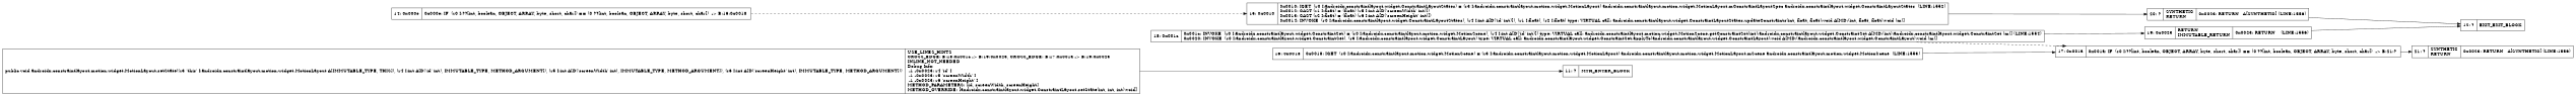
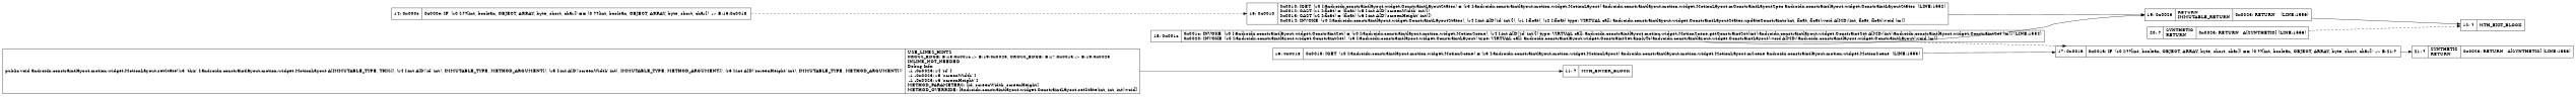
  digraph {
    rankdir=LR
    node [shape=record]
    n1 [label="{11\:\ ?|MTH_ENTER_BLOCK\l}"]
    n2 [label="{14\:\ 0x000e|0x000e: IF  (r0 I:??[int, boolean, OBJECT, ARRAY, byte, short, char]) == (0 ??[int, boolean, OBJECT, ARRAY, byte, short, char])  \-\> B:16:0x0018 \l}"]
    n3 [label="{15\:\ 0x0010|0x0010: IGET  (r0 I:androidx.constraintlayout.widget.ConstraintLayoutStates) = (r3 I:androidx.constraintlayout.motion.widget.MotionLayout) androidx.constraintlayout.motion.widget.MotionLayout.mConstraintLayoutSpec androidx.constraintlayout.widget.ConstraintLayoutStates  (LINE:1552)\l0x0012: CAST (r1 I:float) = (float) (r5 I:int A[D('screenWidth' int)]) \l0x0013: CAST (r2 I:float) = (float) (r6 I:int A[D('screenHeight' int)]) \l0x0014: INVOKE  (r0 I:androidx.constraintlayout.widget.ConstraintLayoutStates), (r4 I:int A[D('id' int)]), (r1 I:float), (r2 I:float) type: VIRTUAL call: androidx.constraintlayout.widget.ConstraintLayoutStates.updateConstraints(int, float, float):void A[MD:(int, float, float):void (m)]\l}"]
    n4 [label="{20\:\ ?|SYNTHETIC\lRETURN\l|0x0023: RETURN   A[SYNTHETIC] (LINE:1556)\l}"]
    n5 [label="{16\:\ 0x0018|0x0018: IGET  (r0 I:androidx.constraintlayout.motion.widget.MotionScene) = (r3 I:androidx.constraintlayout.motion.widget.MotionLayout) androidx.constraintlayout.motion.widget.MotionLayout.mScene androidx.constraintlayout.motion.widget.MotionScene  (LINE:1553)\l}"]
    n6 [label="{17\:\ 0x001a|0x001a: IF  (r0 I:??[int, boolean, OBJECT, ARRAY, byte, short, char]) == (0 ??[int, boolean, OBJECT, ARRAY, byte, short, char])  \-\> B:21:? \l}"]
-   n7 [label="{12\:\ ?|EXIT_EXIT_BLOCK\l}"]
+   n7 [label="{12\:\ ?|MTH_EXIT_BLOCK\l}"]
    n8 [label="{21\:\ ?|SYNTHETIC\lRETURN\l|0x0023: RETURN   A[SYNTHETIC] (LINE:1556)\l}"]
    n9 [label="{18\:\ 0x001c|0x001c: INVOKE  (r0 I:androidx.constraintlayout.widget.ConstraintSet) = (r0 I:androidx.constraintlayout.motion.widget.MotionScene), (r4 I:int A[D('id' int)]) type: VIRTUAL call: androidx.constraintlayout.motion.widget.MotionScene.getConstraintSet(int):androidx.constraintlayout.widget.ConstraintSet A[MD:(int):androidx.constraintlayout.widget.ConstraintSet (m)] (LINE:1554)\l0x0020: INVOKE  (r0 I:androidx.constraintlayout.widget.ConstraintSet), (r3 I:androidx.constraintlayout.widget.ConstraintLayout) type: VIRTUAL call: androidx.constraintlayout.widget.ConstraintSet.applyTo(androidx.constraintlayout.widget.ConstraintLayout):void A[MD:(androidx.constraintlayout.widget.ConstraintLayout):void (m)]\l}"]
    n10 [label="{19\:\ 0x0023|RETURN\lIMMUTABLE_RETURN\l|0x0023: RETURN    (LINE:1556)\l}"]
    n11 [label="{public void androidx.constraintlayout.motion.widget.MotionLayout.setState((r3 'this' I:androidx.constraintlayout.motion.widget.MotionLayout A[IMMUTABLE_TYPE, THIS]), (r4 I:int A[D('id' int), IMMUTABLE_TYPE, METHOD_ARGUMENT]), (r5 I:int A[D('screenWidth' int), IMMUTABLE_TYPE, METHOD_ARGUMENT]), (r6 I:int A[D('screenHeight' int), IMMUTABLE_TYPE, METHOD_ARGUMENT]))  | USE_LINES_HINTS\lCROSS_EDGE: B:18:0x001c \-\> B:19:0x0023, CROSS_EDGE: B:17:0x001a \-\> B:19:0x0023\lINLINE_NOT_NEEDED\lDebug Info:\l  \-1 \-0x0023: r4 'id' I\l  \-1 \-0x0023: r5 'screenWidth' I\l  \-1 \-0x0023: r6 'screenHeight' I\lMETHOD_PARAMETERS: [id, screenWidth, screenHeight]\lMETHOD_OVERRIDE: [androidx.constraintlayout.widget.ConstraintLayout.setState(int, int, int):void]\l}"]
    n2 -> n3 [style=dashed]
-   n3 -> n4
-   n4 -> n7
+   n3 -> n10
+   n4 -> n7 [style=dashed]
    n5 -> n6
    n6 -> n8
    n9 -> n6 [style=dashed]
    n9 -> n10
    n10 -> n7
    n11 -> n1
  }
